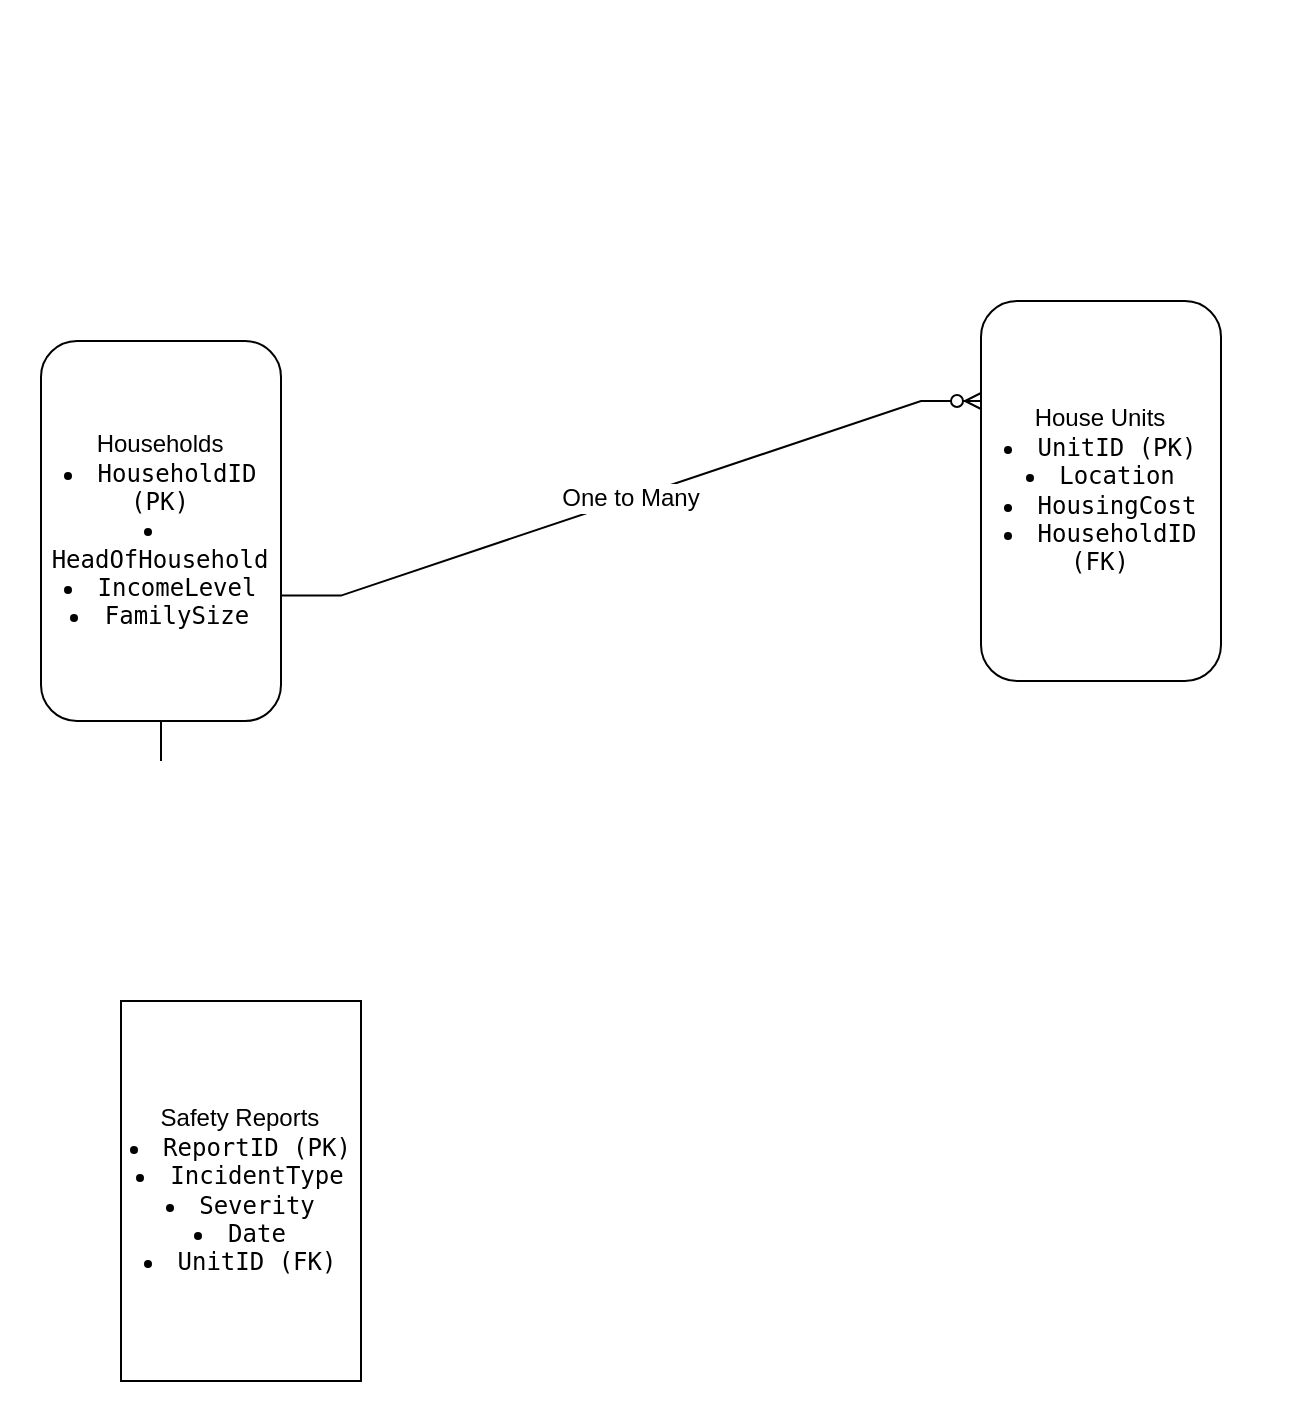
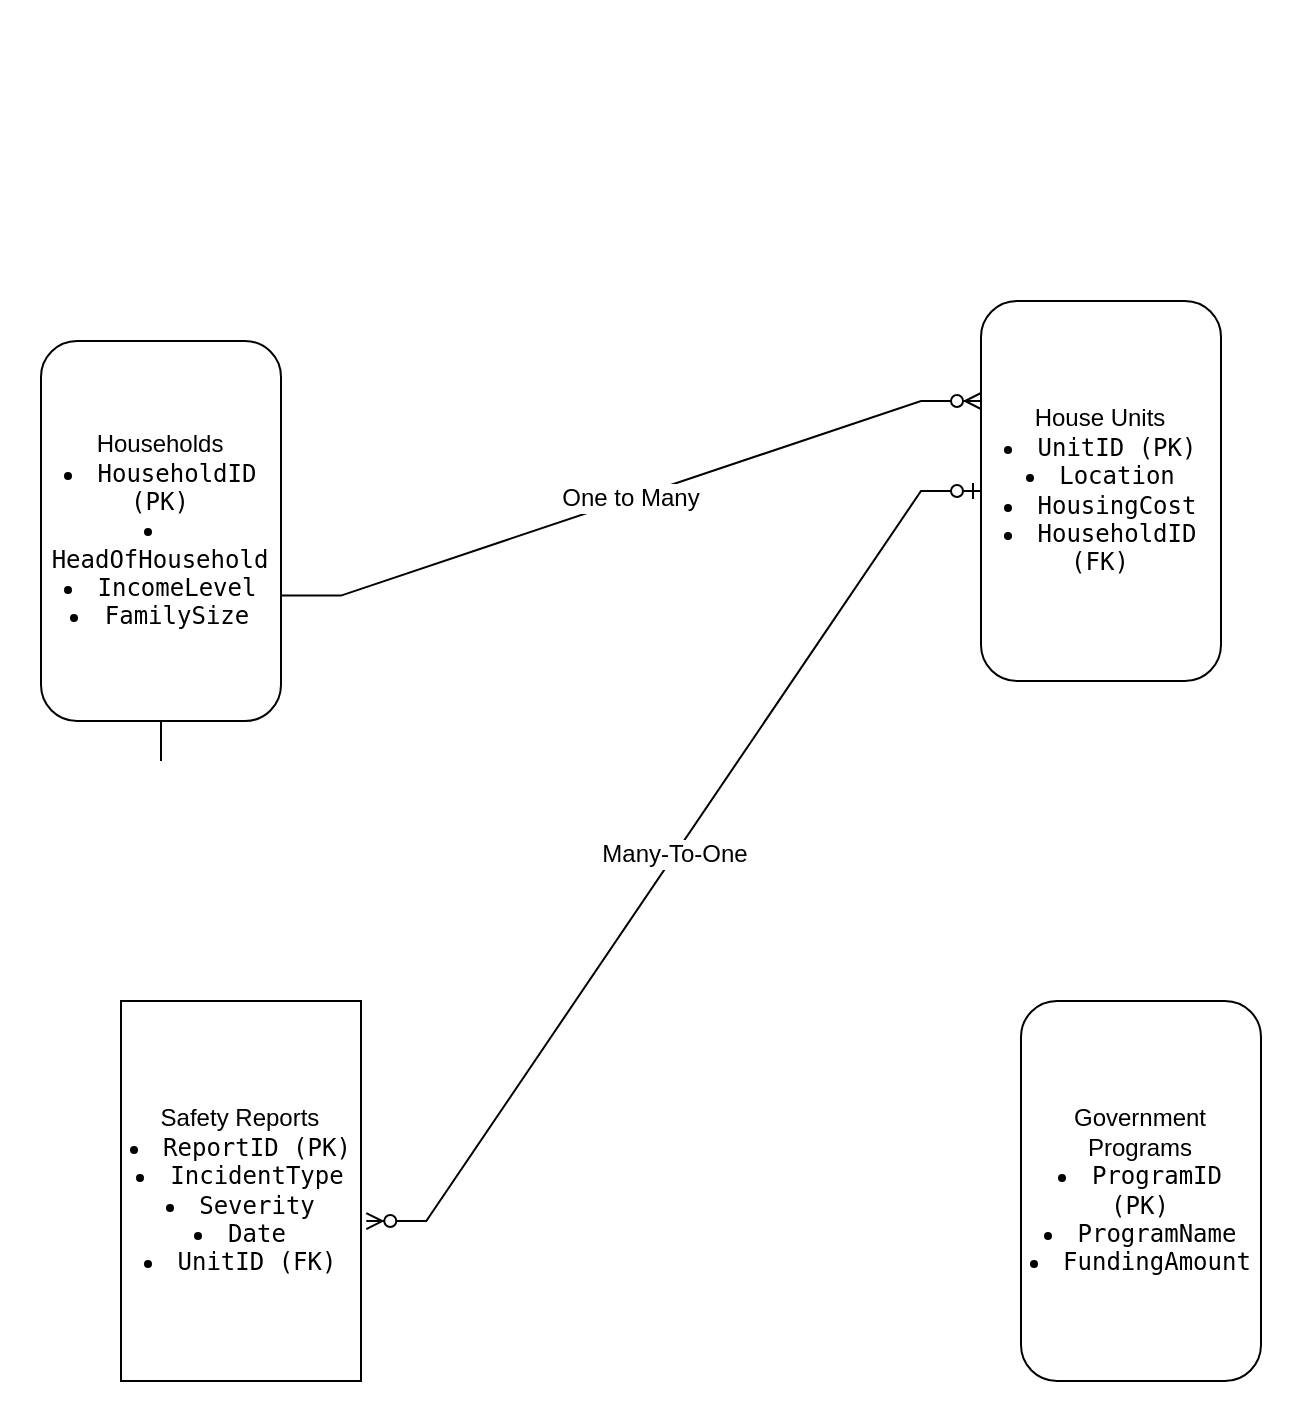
  <mxCell id="0" />
  <mxCell id="1" parent="0" />
  <mxCell id="2" style="edgeStyle=orthogonalEdgeStyle;rounded=0;orthogonalLoop=1;jettySize=auto;html=1;exitX=0.5;exitY=1;exitDx=0;exitDy=0;" edge="1" parent="1" source="3"><mxGeometry relative="1" as="geometry"><mxPoint x="80" y="320" as="targetPoint" /></mxGeometry></mxCell>
  <mxCell id="3" value="Households&lt;div&gt;&lt;li&gt;&lt;code&gt;HouseholdID (PK)&lt;/code&gt;&lt;/li&gt;&lt;li&gt;&lt;code&gt;HeadOfHousehold&lt;/code&gt;&lt;/li&gt;&lt;li&gt;&lt;code&gt;IncomeLevel&lt;/code&gt;&lt;/li&gt;&lt;li&gt;&lt;code&gt;FamilySize&lt;/code&gt;&lt;/li&gt;&lt;/div&gt;" style="rounded=1;whiteSpace=wrap;html=1;" vertex="1" parent="1"><mxGeometry x="20" y="170" width="120" height="190" as="geometry" /></mxCell>
  <mxCell id="4" value="House Units&lt;div&gt;&lt;li&gt;&lt;code&gt;UnitID (PK)&lt;/code&gt;&lt;/li&gt;&lt;li&gt;&lt;code&gt;Location&lt;/code&gt;&lt;/li&gt;&lt;li&gt;&lt;code&gt;HousingCost&lt;/code&gt;&lt;/li&gt;&lt;li&gt;&lt;code&gt;HouseholdID (FK)&lt;/code&gt;&lt;/li&gt;&lt;/div&gt;" style="rounded=1;whiteSpace=wrap;html=1;" vertex="1" parent="1"><mxGeometry x="490" y="150" width="120" height="190" as="geometry" /></mxCell>
  <mxCell id="5" value="Safety Reports&lt;div&gt;&lt;li&gt;&lt;code&gt;ReportID (PK)&lt;/code&gt;&lt;/li&gt;&lt;li&gt;&lt;code&gt;IncidentType&lt;/code&gt;&lt;/li&gt;&lt;li&gt;&lt;code&gt;Severity&lt;/code&gt;&lt;/li&gt;&lt;li&gt;&lt;code&gt;Date&lt;/code&gt;&lt;/li&gt;&lt;li&gt;&lt;code&gt;UnitID (FK)&lt;/code&gt;&lt;/li&gt;&lt;/div&gt;" style="whiteSpace=wrap;html=1;rounded=0;" vertex="1" parent="1"><mxGeometry x="60" y="500" width="120" height="190" as="geometry" /></mxCell>
+ <mxCell id="6" value="Government Programs&lt;div&gt;&lt;li&gt;&lt;code&gt;ProgramID (PK)&lt;/code&gt;&lt;/li&gt;&lt;li&gt;&lt;code&gt;ProgramName&lt;/code&gt;&lt;/li&gt;&lt;li&gt;&lt;code&gt;FundingAmount&lt;/code&gt;&lt;/li&gt;&lt;/div&gt;" style="rounded=1;whiteSpace=wrap;html=1;" vertex="1" parent="1"><mxGeometry x="510" y="500" width="120" height="190" as="geometry" /></mxCell>
  <mxCell id="7" value="One to Many" style="edgeStyle=entityRelationEdgeStyle;fontSize=12;html=1;endArrow=ERzeroToMany;endFill=1;rounded=0;exitX=1;exitY=0.67;exitDx=0;exitDy=0;exitPerimeter=0;" edge="1" parent="1" source="3"><mxGeometry width="100" height="100" relative="1" as="geometry"><mxPoint x="210" y="290" as="sourcePoint" /><mxPoint x="490" y="200" as="targetPoint" /><Array as="points"><mxPoint x="270" y="290" /><mxPoint x="220" y="270" /><mxPoint x="190" y="20" /><mxPoint x="440" y="270" /></Array></mxGeometry></mxCell>
+ <mxCell id="8" value="Many-To-One" style="edgeStyle=entityRelationEdgeStyle;fontSize=12;html=1;endArrow=ERzeroToMany;startArrow=ERzeroToOne;rounded=0;exitX=0;exitY=0.5;exitDx=0;exitDy=0;entryX=1.022;entryY=0.579;entryDx=0;entryDy=0;entryPerimeter=0;" edge="1" parent="1" source="4" target="5"><mxGeometry width="100" height="100" relative="1" as="geometry"><mxPoint x="559.76" y="390" as="sourcePoint" /><mxPoint x="207" y="523.92" as="targetPoint" /><Array as="points"><mxPoint x="540" y="290" /><mxPoint x="489.72" y="550" /><mxPoint x="349.72" y="550" /><mxPoint x="150" y="450" /><mxPoint x="90" y="480" /></Array></mxGeometry></mxCell>
